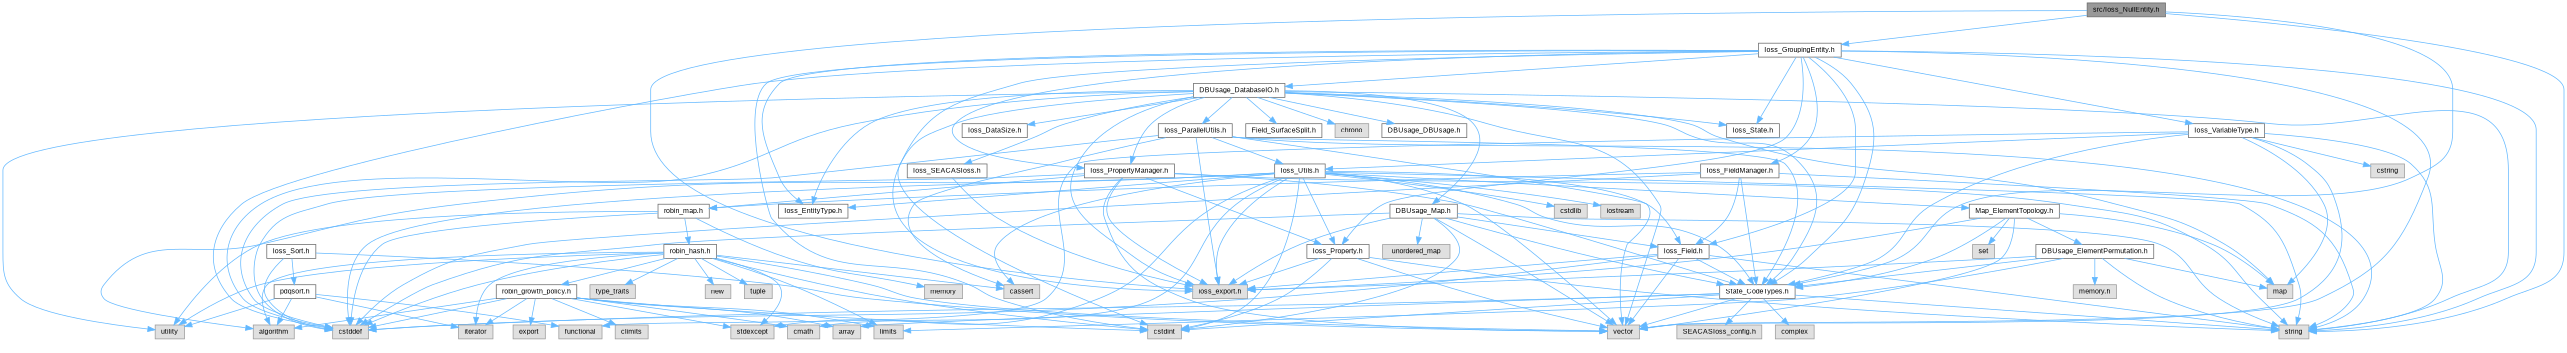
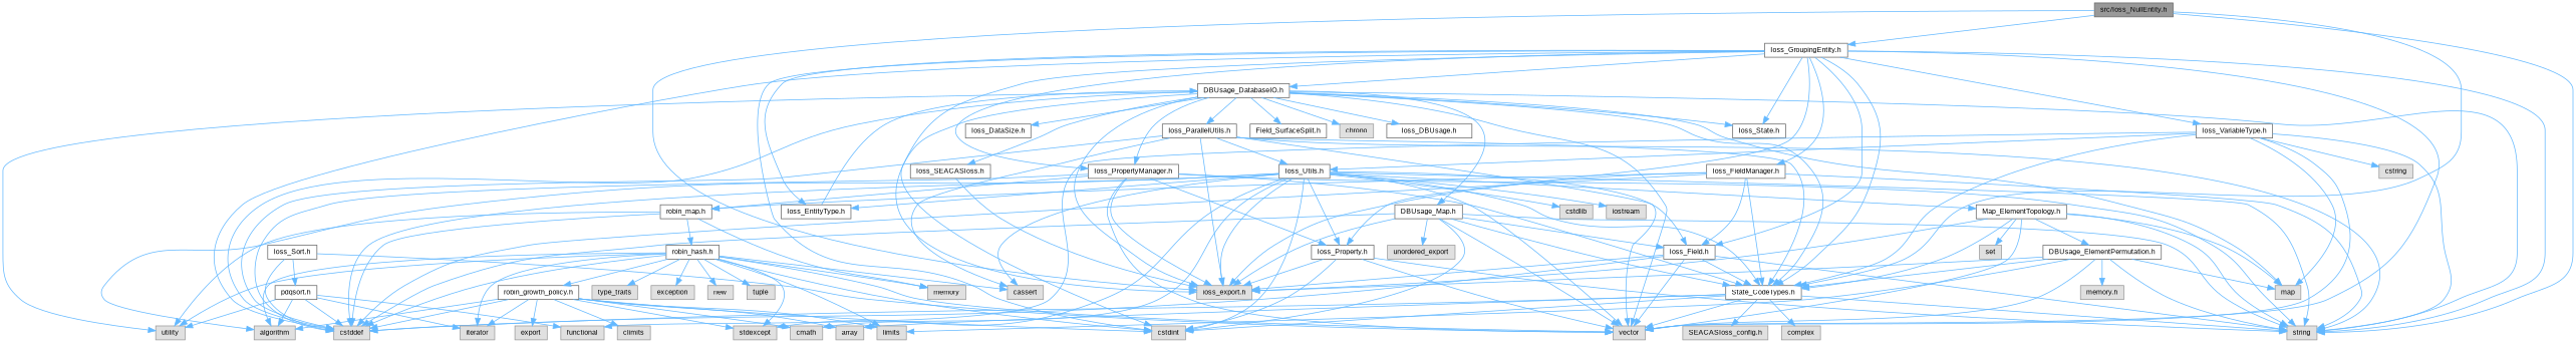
  digraph {
    fontname="Liberation Sans"
    node [color=grey60 fillcolor="#E0E0E0" fontname="Liberation Sans" fontsize=10 shape=box style=filled]
    edge [color=steelblue1 fontname="Liberation Sans" fontsize=10 labelfontname=Helvetica labelfontsize=10 style=solid]
    n1 [color=gray40 fillcolor=grey60 fontcolor=black height=0.2 label="src/Ioss_NullEntity.h" width=0.4]
    n2 [height=0.2 label="ioss_export.h" width=0.4]
    n3 [color=grey40 fillcolor=white height=0.2 label="State_CodeTypes.h" width=0.4]
    n4 [height=0.2 label=string width=0.4]
    n5 [color=grey40 fillcolor=white height=0.2 label="Ioss_GroupingEntity.h" width=0.4]
    n6 [height=0.2 label=array width=0.4]
    n7 [height=0.2 label=cstddef width=0.4]
    n8 [height=0.2 label=cstdint width=0.4]
    n9 [height=0.2 label=vector width=0.4]
    n10 [height=0.2 label="SEACASIoss_config.h" width=0.4]
    n11 [height=0.2 label=complex width=0.4]
    n12 [color=grey40 fillcolor=white height=0.2 label="DBUsage_DatabaseIO.h" width=0.4]
    n13 [color=grey40 fillcolor=white height=0.2 label="Ioss_EntityType.h" width=0.4]
    n14 [color=grey40 fillcolor=white height=0.2 label="Ioss_Field.h" width=0.4]
    n15 [color=grey40 fillcolor=white height=0.2 label="Ioss_Property.h" width=0.4]
    n16 [color=grey40 fillcolor=white height=0.2 label="Ioss_PropertyManager.h" width=0.4]
    n17 [color=grey40 fillcolor=white height=0.2 label="Ioss_State.h" width=0.4]
    n18 [color=grey40 fillcolor=white height=0.2 label="Ioss_FieldManager.h" width=0.4]
    n19 [color=grey40 fillcolor=white height=0.2 label="Ioss_VariableType.h" width=0.4]
    n20 [color=grey40 fillcolor=white height=0.2 label="Ioss_SEACASIoss.h" width=0.4]
-   n21 [color=grey40 fillcolor=white height=0.2 label="DBUsage_DBUsage.h" width=0.4]
+   n21 [color=grey40 fillcolor=white height=0.2 label="Ioss_DBUsage.h" width=0.4]
    n22 [color=grey40 fillcolor=white height=0.2 label="Ioss_DataSize.h" width=0.4]
    n23 [color=grey40 fillcolor=white height=0.2 label="DBUsage_Map.h" width=0.4]
    n24 [color=grey40 fillcolor=white height=0.2 label="Ioss_ParallelUtils.h" width=0.4]
    n25 [height=0.2 label=map width=0.4]
    n26 [height=0.2 label=utility width=0.4]
    n27 [color=grey40 fillcolor=white height=0.2 label="Field_SurfaceSplit.h" width=0.4]
    n28 [height=0.2 label=chrono width=0.4]
    n29 [color=grey40 fillcolor=white height=0.2 label="robin_map.h" width=0.4]
    n30 [color=grey40 fillcolor=white height=0.2 label="Ioss_Utils.h" width=0.4]
    n31 [height=0.2 label=functional width=0.4]
    n32 [height=0.2 label=cstring width=0.4]
-   n33 [height=0.2 label=unordered_map width=0.4]
+   n33 [height=0.2 label=unordered_export width=0.4]
    n34 [height=0.2 label=cassert width=0.4]
    n35 [color=grey40 fillcolor=white height=0.2 label="Map_ElementTopology.h" width=0.4]
    n36 [height=0.2 label=algorithm width=0.4]
    n37 [height=0.2 label=cmath width=0.4]
    n38 [height=0.2 label=cstdlib width=0.4]
    n39 [height=0.2 label=iostream width=0.4]
    n40 [height=0.2 label=stdexcept width=0.4]
    n41 [color=grey40 fillcolor=white height=0.2 label="DBUsage_ElementPermutation.h" width=0.4]
    n42 [height=0.2 label=set width=0.4]
    n43 [color=grey40 fillcolor=white height=0.2 label="Ioss_Sort.h" width=0.4]
    n44 [color=grey40 fillcolor=white height=0.2 label="pdqsort.h" width=0.4]
    n45 [height=0.2 label="memory.h" width=0.4]
    n46 [height=0.2 label=limits width=0.4]
    n47 [height=0.2 label=iterator width=0.4]
    n48 [height=0.2 label=memory width=0.4]
    n49 [color=grey40 fillcolor=white height=0.2 label="robin_hash.h" width=0.4]
    n50 [height=0.2 label=type_traits width=0.4]
+   n51 [height=0.2 label=exception width=0.4]
    n52 [height=0.2 label=new width=0.4]
    n53 [height=0.2 label=tuple width=0.4]
    n54 [color=grey40 fillcolor=white height=0.2 label="robin_growth_policy.h" width=0.4]
    n55 [height=0.2 label=climits width=0.4]
    n56 [height=0.2 label=export width=0.4]
    n1 -> n2
    n1 -> n3
    n1 -> n4
    n1 -> n5
    n3 -> n4
    n3 -> n6
    n3 -> n7
    n3 -> n8
    n3 -> n9
    n3 -> n10
    n3 -> n11
    n5 -> n2
    n5 -> n3
    n5 -> n4
    n5 -> n7
    n5 -> n8
    n5 -> n9
    n5 -> n12
    n5 -> n13
    n5 -> n14
    n5 -> n15
    n5 -> n16
    n5 -> n17
    n5 -> n18
    n5 -> n19
    n12 -> n2
    n12 -> n3
    n12 -> n4
    n12 -> n7
    n12 -> n8
    n12 -> n9
-   n12 -> n13
+   n13 -> n12
    n12 -> n16
    n12 -> n17
    n12 -> n20
    n12 -> n21
    n12 -> n22
    n12 -> n23
    n12 -> n24
    n12 -> n25
    n12 -> n26
    n12 -> n27
    n12 -> n28
    n14 -> n2
    n14 -> n3
    n14 -> n4
    n14 -> n7
    n14 -> n9
    n15 -> n2
    n15 -> n4
    n15 -> n8
    n15 -> n9
    n16 -> n2
    n16 -> n3
    n16 -> n4
    n16 -> n7
    n16 -> n9
    n16 -> n15
    n16 -> n29
+   n18 -> n2
    n18 -> n3
    n18 -> n4
    n18 -> n7
    n18 -> n14
    n18 -> n29
    n19 -> n3
    n19 -> n4
    n19 -> n9
    n19 -> n25
    n19 -> n30
    n19 -> n31
    n19 -> n32
    n20 -> n2
    n23 -> n2
    n23 -> n3
    n23 -> n4
    n23 -> n7
    n23 -> n8
    n23 -> n9
    n23 -> n14
    n23 -> n33
    n24 -> n2
    n24 -> n3
    n24 -> n4
    n24 -> n7
    n24 -> n9
    n24 -> n30
    n24 -> n34
    n29 -> n7
    n29 -> n26
    n29 -> n48
    n29 -> n49
    n30 -> n2
    n30 -> n3
    n30 -> n4
    n30 -> n7
    n30 -> n8
    n30 -> n9
    n30 -> n13
    n30 -> n14
    n30 -> n15
    n30 -> n34
    n30 -> n35
    n30 -> n36
    n30 -> n37
    n30 -> n38
    n30 -> n39
    n30 -> n40
    n35 -> n2
    n35 -> n3
+   n35 -> n4
    n35 -> n9
    n35 -> n25
    n35 -> n41
    n35 -> n42
    n41 -> n2
    n41 -> n3
    n41 -> n4
+   n41 -> n9
    n41 -> n25
    n41 -> n45
    n41 -> n46
    n43 -> n7
    n43 -> n9
    n43 -> n44
+   n44 -> n7
    n44 -> n26
    n44 -> n31
    n44 -> n36
    n44 -> n47
    n49 -> n7
    n49 -> n8
    n49 -> n9
    n49 -> n26
    n49 -> n34
    n49 -> n36
    n49 -> n40
    n49 -> n46
    n49 -> n47
+   n49 -> n48
    n49 -> n50
+   n49 -> n51
    n49 -> n52
    n49 -> n53
    n49 -> n54
    n54 -> n6
    n54 -> n7
    n54 -> n8
    n54 -> n36
    n54 -> n37
    n54 -> n40
    n54 -> n46
    n54 -> n47
    n54 -> n55
    n54 -> n56
  }
